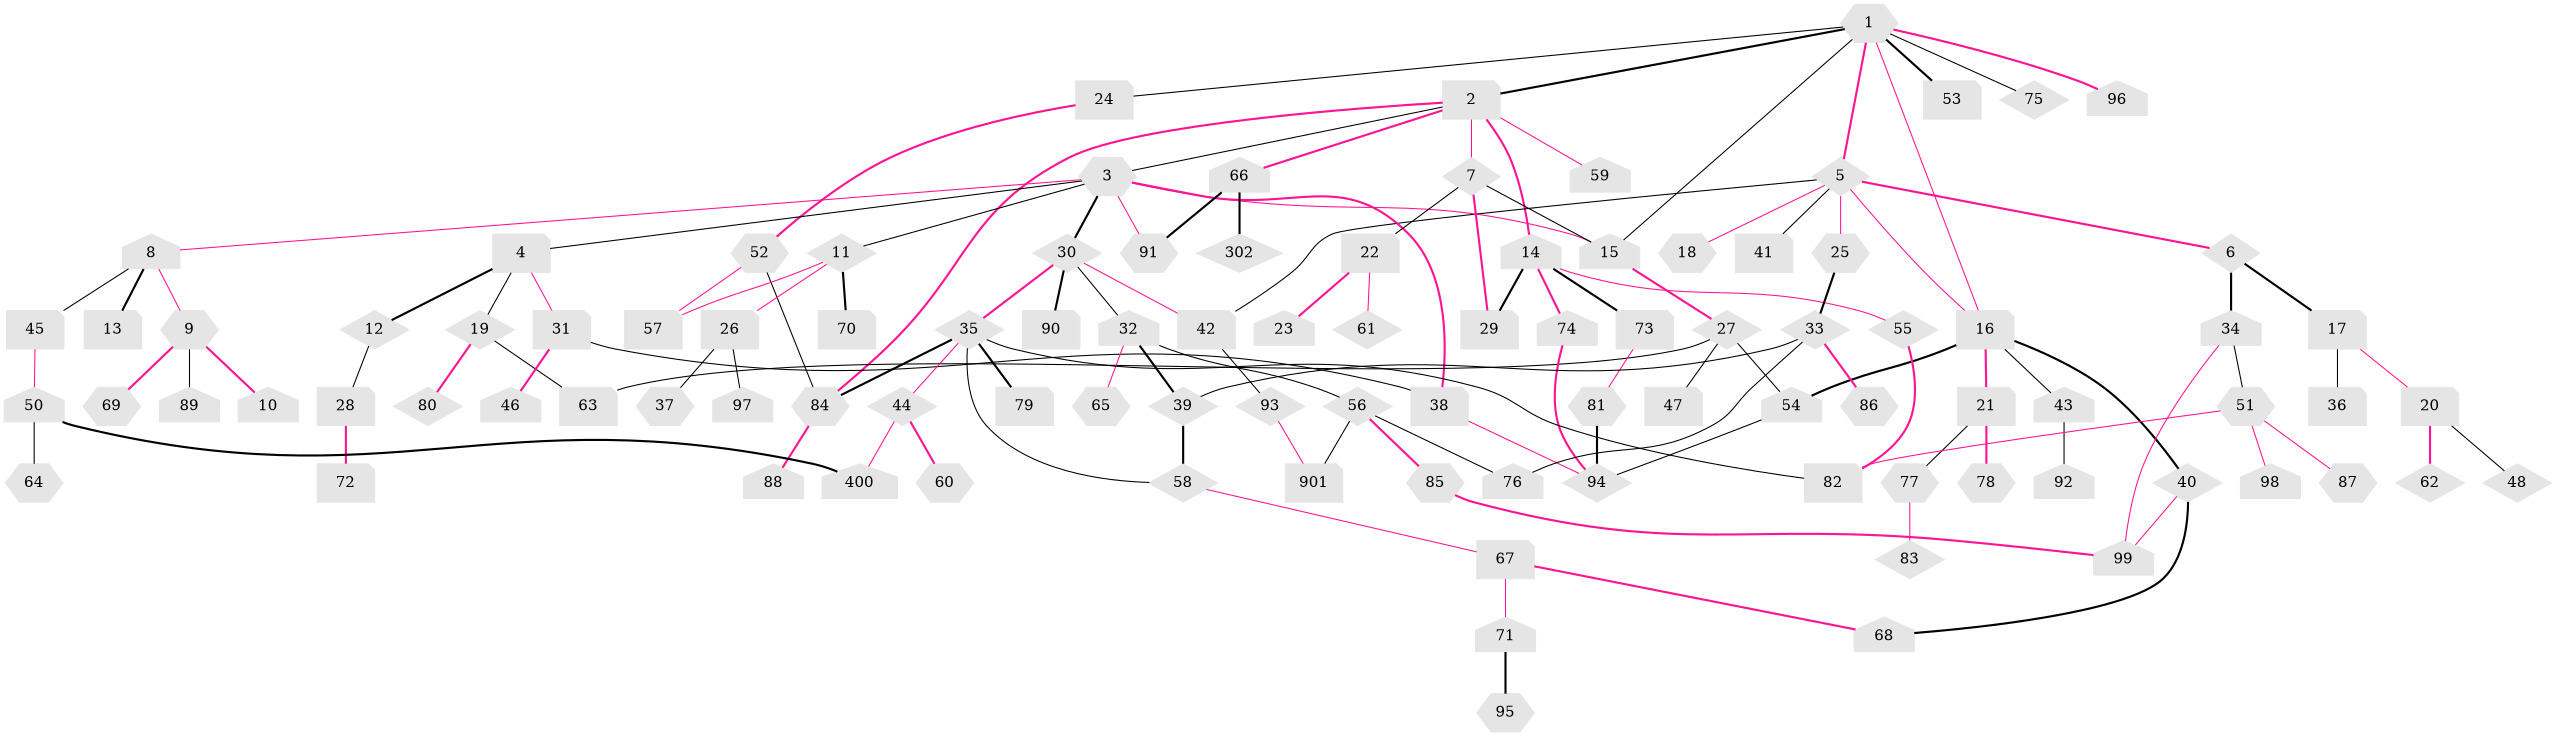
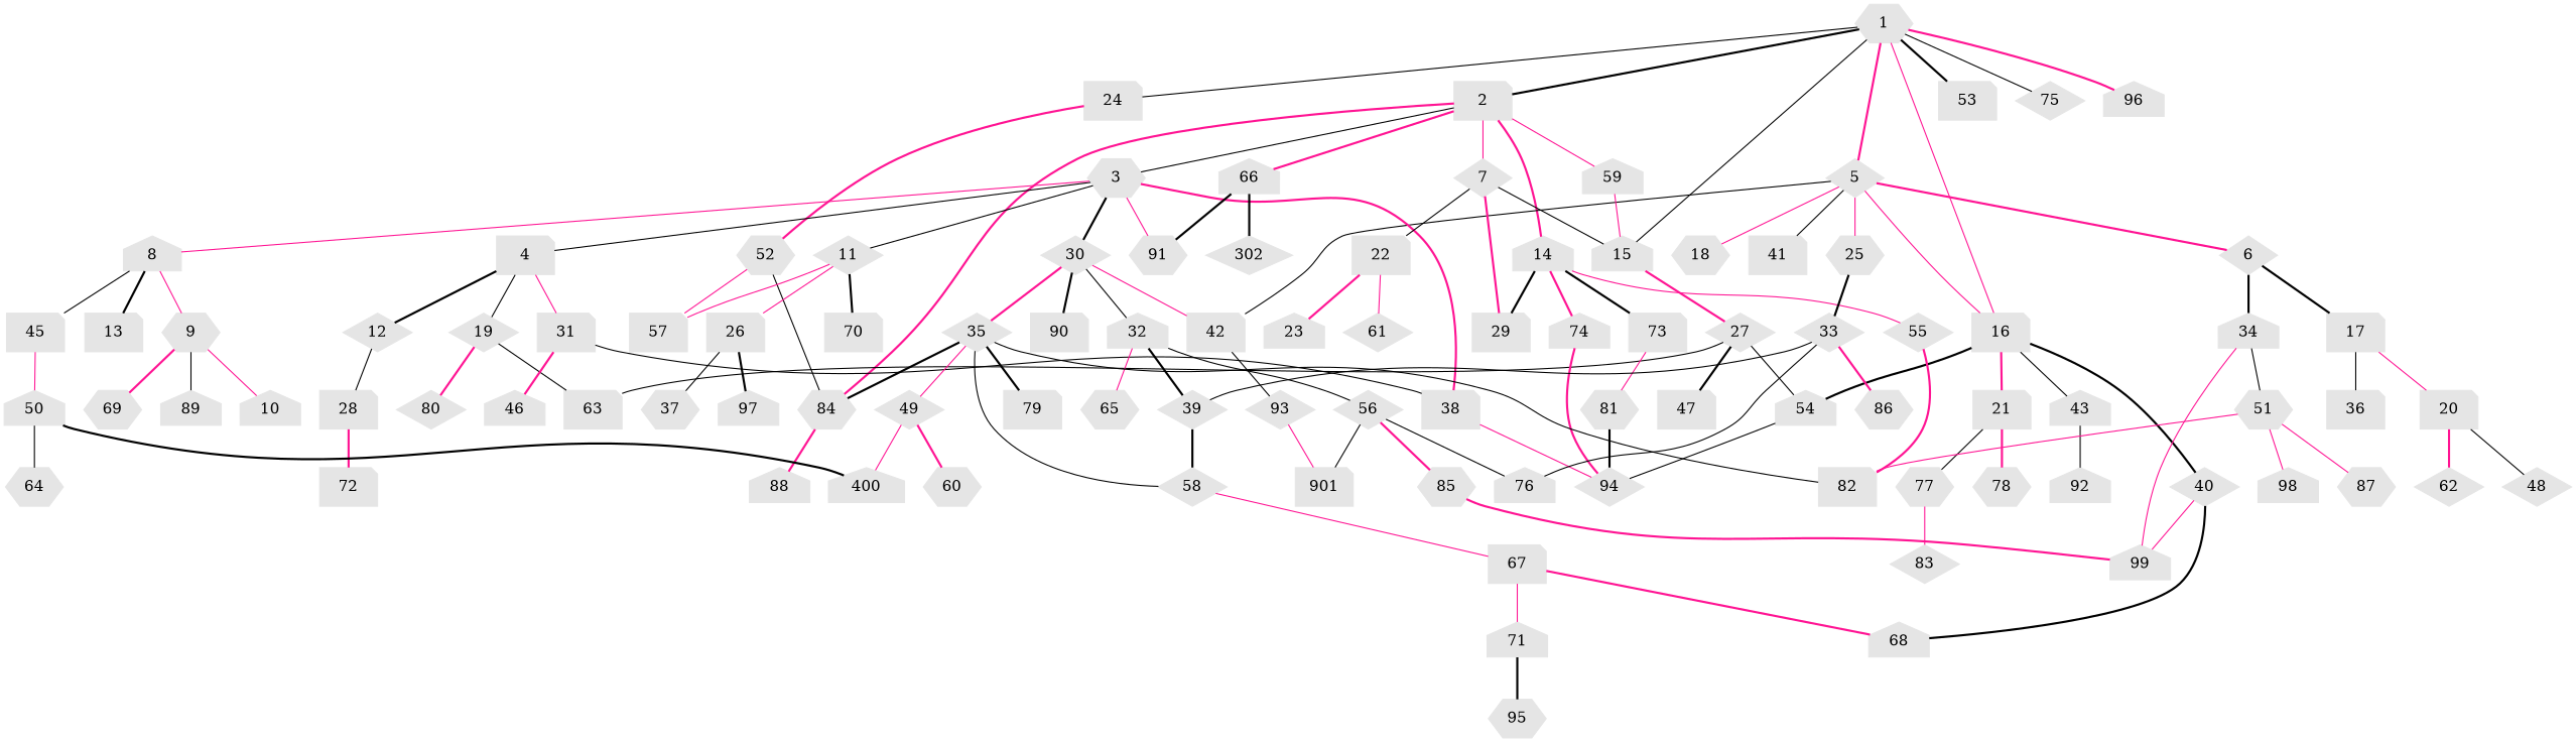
  graph {
    node [color=gray90 shape=note style=filled]
    edge [color=black style=solid]
    1 [shape=hexagon]
    2
    5 [shape=diamond]
    15 [shape=house]
    16
    24
    53
    75 [shape=diamond]
    96 [shape=house]
    3 [shape=hexagon]
    7 [shape=diamond]
    14 [shape=house]
    59 [shape=house]
    66 [shape=house]
    84 [shape=hexagon]
    6 [shape=diamond]
    18 [shape=hexagon]
    25 [shape=hexagon]
    41
    42
    27 [shape=diamond]
    21
    40 [shape=diamond]
    43 [shape=house]
    54 [shape=house]
    52 [shape=hexagon]
    4
    8 [shape=house]
    11 [shape=diamond]
    30 [shape=diamond]
    38
    91 [shape=hexagon]
    22
    29
    55 [shape=diamond]
    73
    74 [shape=house]
    n38 [label=302 shape=diamond]
    88 [shape=house]
    12 [shape=diamond]
    19 [shape=diamond]
    31
    9 [shape=hexagon]
    13
    45
    26
    57
    70
    32 [shape=house]
    35 [shape=diamond]
    90
    94 [shape=diamond]
    28
    63
    80 [shape=diamond]
    46 [shape=house]
    17
    34 [shape=house]
    33 [shape=diamond]
    93 [shape=diamond]
    20
    36
    51 [shape=hexagon]
    99 [shape=house]
    23 [shape=house]
    61 [shape=diamond]
    10 [shape=house]
    69 [shape=hexagon]
    89 [shape=house]
    50 [shape=house]
    37 [shape=hexagon]
    97 [shape=house]
    72
    82
    81 [shape=hexagon]
    47
    77 [shape=hexagon]
    78 [shape=hexagon]
    68 [shape=house]
    92 [shape=house]
    48 [shape=diamond]
    62 [shape=diamond]
    83 [shape=diamond]
    39 [shape=diamond]
    76 [shape=house]
    86 [shape=hexagon]
    56 [shape=diamond]
    65 [shape=hexagon]
-   44 [shape=diamond]
+   44 [shape=diamond label=49]
    58 [shape=diamond]
    79
    85 [shape=hexagon]
    n93 [label=901]
    87 [shape=hexagon]
    98 [shape=house]
    60 [shape=hexagon]
    n97 [label=400 shape=house]
    67
    64 [shape=hexagon]
    71 [shape=house]
    95 [shape=hexagon]
    1 -- 2 [style=bold]
    1 -- 5 [color=deeppink style=bold]
    1 -- 15
    1 -- 16 [color=deeppink]
    1 -- 24
    1 -- 53 [style=bold]
    1 -- 75
    1 -- 96 [color=deeppink style=bold]
    2 -- 3
    2 -- 7 [color=deeppink]
    2 -- 14 [color=deeppink style=bold]
    2 -- 59 [color=deeppink]
    2 -- 66 [color=deeppink style=bold]
    2 -- 84 [color=deeppink style=bold]
    5 -- 16 [color=deeppink]
    5 -- 6 [color=deeppink style=bold]
    5 -- 18 [color=deeppink]
    5 -- 25 [color=deeppink]
    5 -- 41
    5 -- 42
    15 -- 27 [color=deeppink style=bold]
    16 -- 21 [color=deeppink style=bold]
    16 -- 40 [style=bold]
    16 -- 43
    16 -- 54 [style=bold]
    24 -- 52 [color=deeppink style=bold]
-   3 -- 15 [color=deeppink]
+   59 -- 15 [color=deeppink]
    3 -- 4
    3 -- 8 [color=deeppink]
    3 -- 11
    3 -- 30 [style=bold]
    3 -- 38 [color=deeppink style=bold]
    3 -- 91 [color=deeppink]
    7 -- 15
    7 -- 22
    7 -- 29 [color=deeppink style=bold]
    14 -- 29 [style=bold]
    14 -- 55 [color=deeppink]
    14 -- 73 [style=bold]
    14 -- 74 [color=deeppink style=bold]
    66 -- 91 [style=bold]
    66 -- n38 [style=bold]
    84 -- 88 [color=deeppink style=bold]
    6 -- 17 [style=bold]
    6 -- 34 [style=bold]
    25 -- 33 [style=bold]
    42 -- 93
    27 -- 54
    27 -- 63
-   27 -- 47
+   27 -- 47 [style=bold]
    21 -- 77
    21 -- 78 [color=deeppink style=bold]
    40 -- 99 [color=deeppink]
    40 -- 68 [style=bold]
    43 -- 92
    54 -- 94
    52 -- 84
    52 -- 57 [color=deeppink]
    4 -- 12 [style=bold]
    4 -- 19
    4 -- 31 [color=deeppink]
    8 -- 9 [color=deeppink]
    8 -- 13 [style=bold]
    8 -- 45
    11 -- 26 [color=deeppink]
    11 -- 57 [color=deeppink]
    11 -- 70 [style=bold]
    30 -- 42 [color=deeppink]
    30 -- 32
    30 -- 35 [color=deeppink style=bold]
    30 -- 90 [style=bold]
    38 -- 94 [color=deeppink]
    22 -- 23 [color=deeppink style=bold]
    22 -- 61 [color=deeppink]
    55 -- 82 [color=deeppink style=bold]
    73 -- 81 [color=deeppink]
    74 -- 94 [color=deeppink style=bold]
    12 -- 28
    19 -- 63
    19 -- 80 [color=deeppink style=bold]
    31 -- 38
    31 -- 46 [color=deeppink style=bold]
-   9 -- 10 [color=deeppink style=bold]
+   9 -- 10 [color=deeppink]
    9 -- 69 [color=deeppink style=bold]
    9 -- 89
    45 -- 50 [color=deeppink]
    26 -- 37
-   26 -- 97
+   26 -- 97 [style=bold]
    32 -- 39 [style=bold]
    32 -- 56
    32 -- 65 [color=deeppink]
    35 -- 84 [style=bold]
    35 -- 82
    35 -- 44 [color=deeppink]
    35 -- 58
    35 -- 79 [style=bold]
    28 -- 72 [color=deeppink style=bold]
    17 -- 20 [color=deeppink]
    17 -- 36
    34 -- 51
    34 -- 99 [color=deeppink]
    33 -- 39
    33 -- 76
    33 -- 86 [color=deeppink style=bold]
    93 -- n93 [color=deeppink]
    20 -- 48
    20 -- 62 [color=deeppink style=bold]
    51 -- 82 [color=deeppink]
    51 -- 87 [color=deeppink]
    51 -- 98 [color=deeppink]
    50 -- n97 [style=bold]
    50 -- 64
    81 -- 94 [style=bold]
    77 -- 83 [color=deeppink]
    39 -- 58 [style=bold]
    56 -- 76
    56 -- 85 [color=deeppink style=bold]
    56 -- n93
    44 -- 60 [color=deeppink style=bold]
    44 -- n97 [color=deeppink]
    58 -- 67 [color=deeppink]
    85 -- 99 [color=deeppink style=bold]
    67 -- 68 [color=deeppink style=bold]
    67 -- 71 [color=deeppink]
    71 -- 95 [style=bold]
  }
